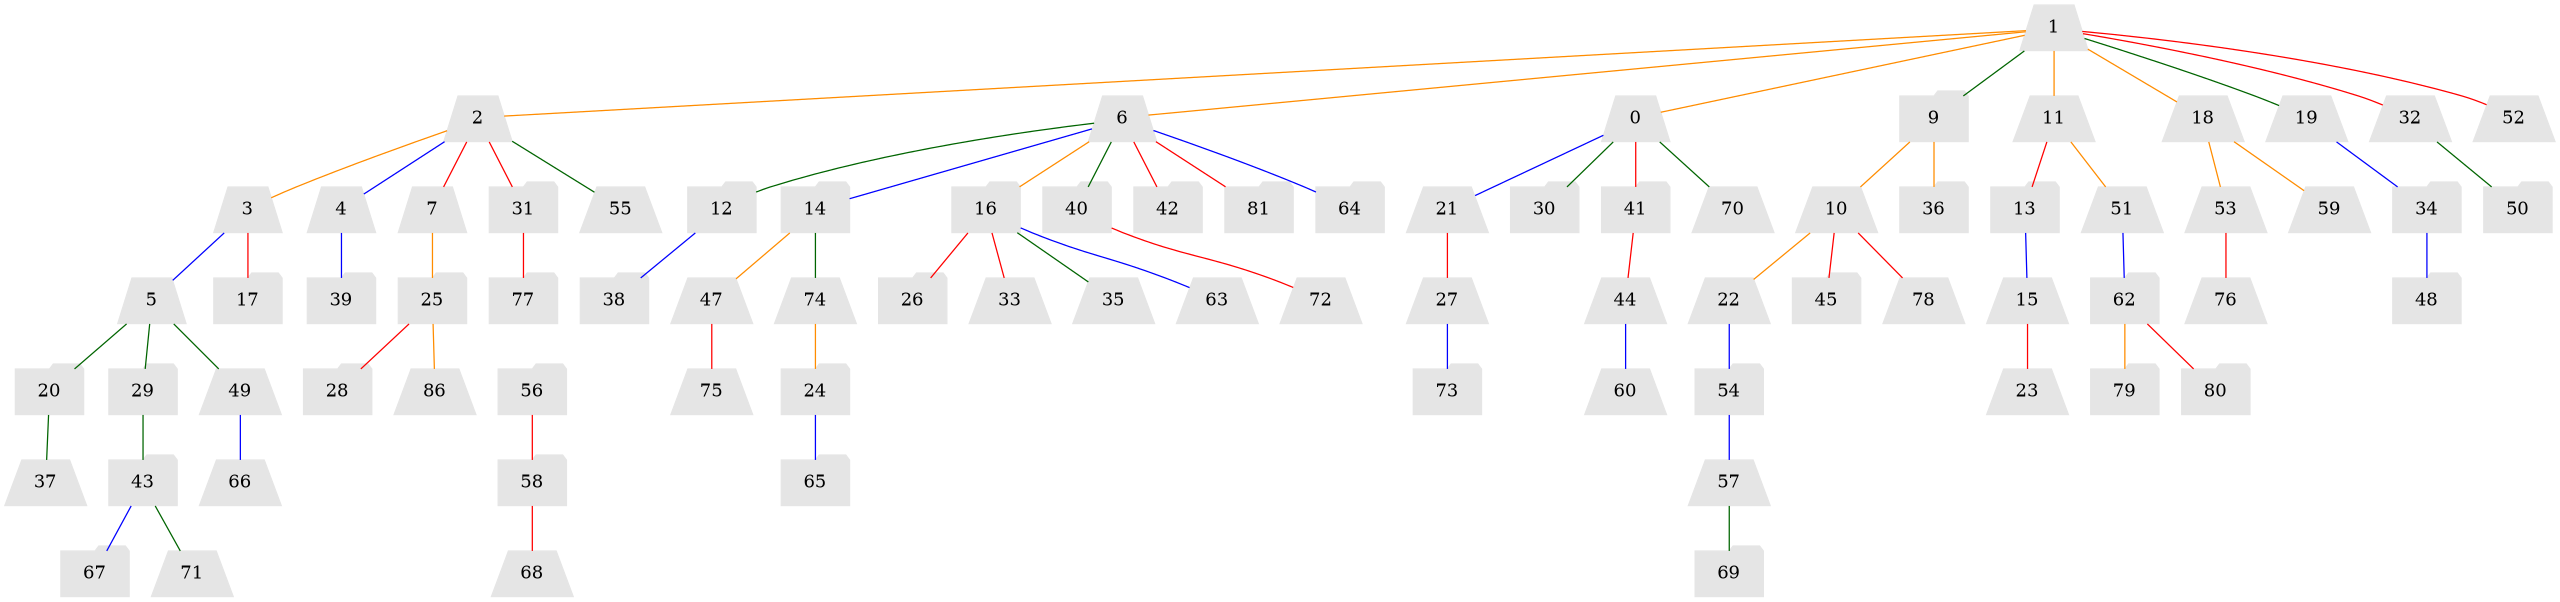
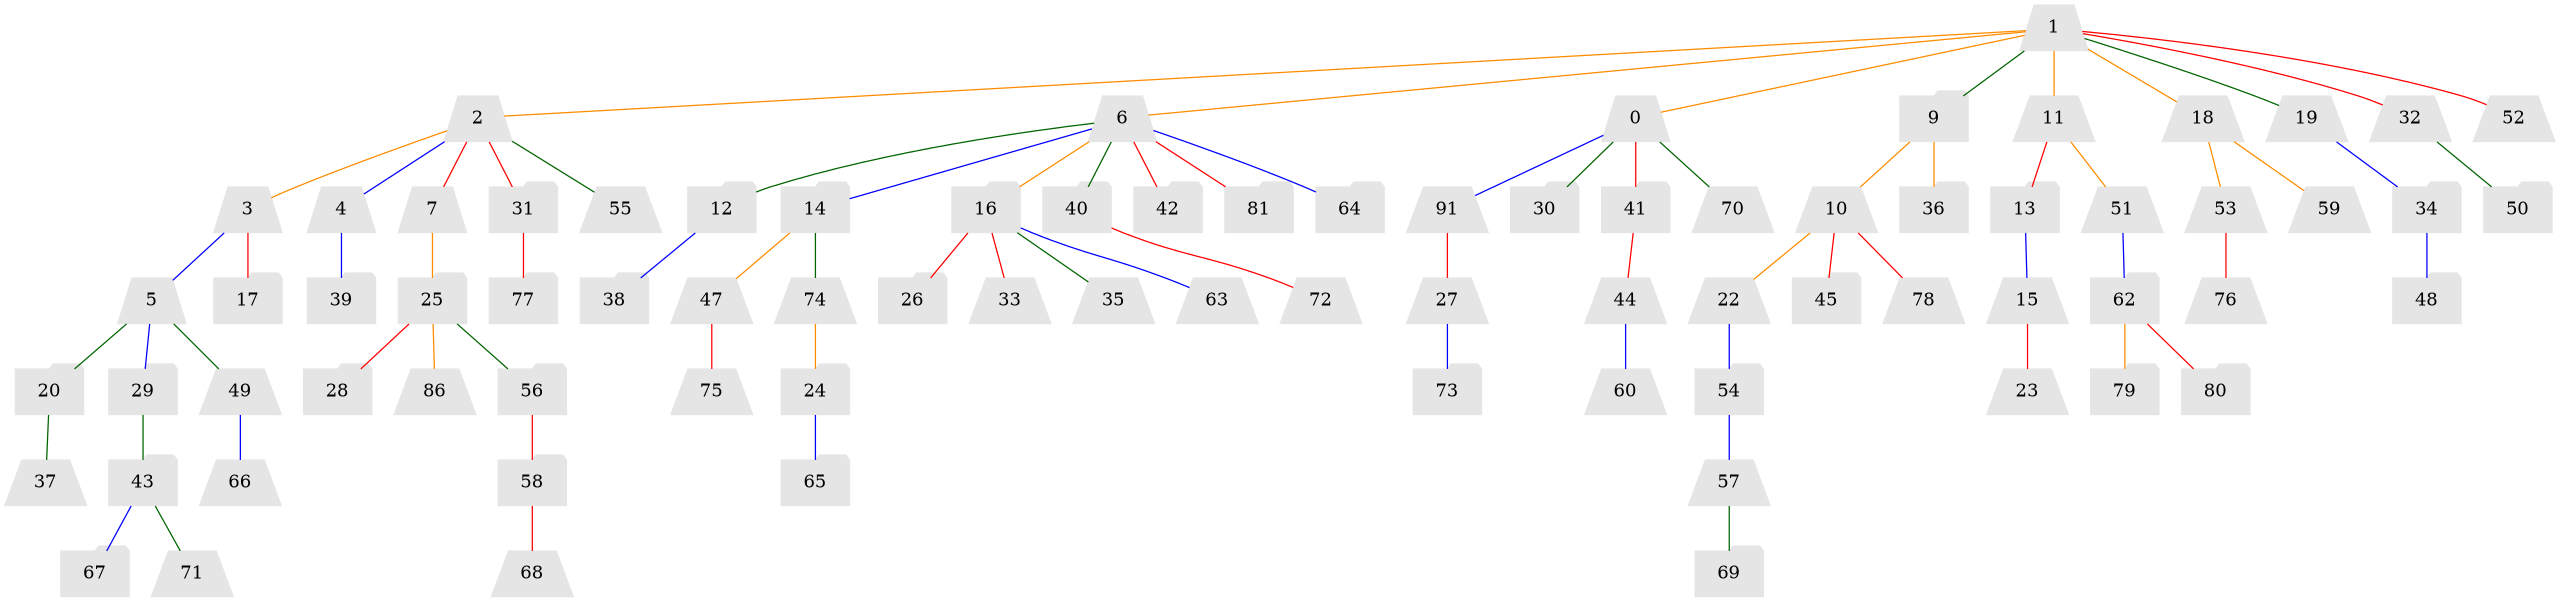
  graph {
    node [color=gray90 shape=trapezium style=filled]
    edge [color=red]
    1
    2
    6
    n4 [label=0]
    9 [shape=folder]
    11
    18
    19
    32
    52
    3
    4
    7
    31 [shape=folder]
    55
    12 [shape=folder]
    14 [shape=folder]
    16 [shape=folder]
    40 [shape=folder]
    42 [shape=folder]
    n21 [label=81 shape=folder]
    64 [shape=folder]
-   21
+   21 [label=91]
    30 [shape=folder]
    41 [shape=folder]
    70
    10
    36 [shape=folder]
    13 [shape=folder]
    51
    53
    59
    34 [shape=folder]
    50 [shape=folder]
    5
    17 [shape=folder]
    39 [shape=folder]
    25 [shape=folder]
    77 [shape=folder]
    20 [shape=folder]
    29 [shape=folder]
    49
    37
    43 [shape=folder]
    66
    38 [shape=folder]
    47
    74
    26 [shape=folder]
    33
    35
    63
    72
    28 [shape=folder]
    n55 [label=86]
    56 [shape=folder]
    27
    44
    22
    45 [shape=folder]
    78
    54 [shape=folder]
    15
    62 [shape=folder]
    23
    24 [shape=folder]
    65 [shape=folder]
    75
    76
    48 [shape=folder]
    73 [shape=folder]
    57
    58 [shape=folder]
    67 [shape=folder]
    71
    60
    79 [shape=folder]
    80 [shape=folder]
    69 [shape=folder]
    68
    1 -- 2 [color=darkorange]
    1 -- 6 [color=darkorange]
    1 -- n4 [color=darkorange]
    1 -- 9 [color=darkgreen]
    1 -- 11 [color=darkorange]
    1 -- 18 [color=darkorange]
    1 -- 19 [color=darkgreen]
    1 -- 32
    1 -- 52
    2 -- 3 [color=darkorange]
    2 -- 4 [color=blue]
    2 -- 7
    2 -- 31
    2 -- 55 [color=darkgreen]
    6 -- 12 [color=darkgreen]
    6 -- 14 [color=blue]
    6 -- 16 [color=darkorange]
    6 -- 40 [color=darkgreen]
    6 -- 42
    6 -- n21
    6 -- 64 [color=blue]
    n4 -- 21 [color=blue]
    n4 -- 30 [color=darkgreen]
    n4 -- 41
    n4 -- 70 [color=darkgreen]
    9 -- 10 [color=darkorange]
    9 -- 36 [color=darkorange]
    11 -- 13
    11 -- 51 [color=darkorange]
    18 -- 53 [color=darkorange]
    18 -- 59 [color=darkorange]
    19 -- 34 [color=blue]
    32 -- 50 [color=darkgreen]
    3 -- 5 [color=blue]
    3 -- 17
    4 -- 39 [color=blue]
    7 -- 25 [color=darkorange]
    31 -- 77
    12 -- 38 [color=blue]
    14 -- 47 [color=darkorange]
    14 -- 74 [color=darkgreen]
    16 -- 26
    16 -- 33
    16 -- 35 [color=darkgreen]
    16 -- 63 [color=blue]
    40 -- 72
    21 -- 27
    41 -- 44
    10 -- 22 [color=darkorange]
    10 -- 45
    10 -- 78
    13 -- 15 [color=blue]
    51 -- 62 [color=blue]
    53 -- 76
    34 -- 48 [color=blue]
    5 -- 20 [color=darkgreen]
-   5 -- 29 [color=darkgreen]
+   5 -- 29 [color=blue]
    5 -- 49 [color=darkgreen]
    25 -- 28
    25 -- n55 [color=darkorange]
+   25 -- 56 [color=darkgreen]
    20 -- 37 [color=darkgreen]
    29 -- 43 [color=darkgreen]
    49 -- 66 [color=blue]
    43 -- 67 [color=blue]
    43 -- 71 [color=darkgreen]
    47 -- 75
    74 -- 24 [color=darkorange]
    56 -- 58
    27 -- 73 [color=blue]
    44 -- 60 [color=blue]
    22 -- 54 [color=blue]
    54 -- 57 [color=blue]
    15 -- 23
    62 -- 79 [color=darkorange]
    62 -- 80
    24 -- 65 [color=blue]
    57 -- 69 [color=darkgreen]
    58 -- 68
  }
